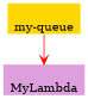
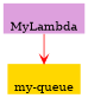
  digraph {
    node [labelloc=b shape=plaintext style=filled color=black]
    n1 [label=MyLambda fillcolor=plum]
    n2 [label="my-queue" fillcolor=gold]
-   n2 -> n1 [arrowhead=vee arrowtail=dot color=red]
+   n1 -> n2 [arrowhead=vee arrowtail=dot color=red]
  }
